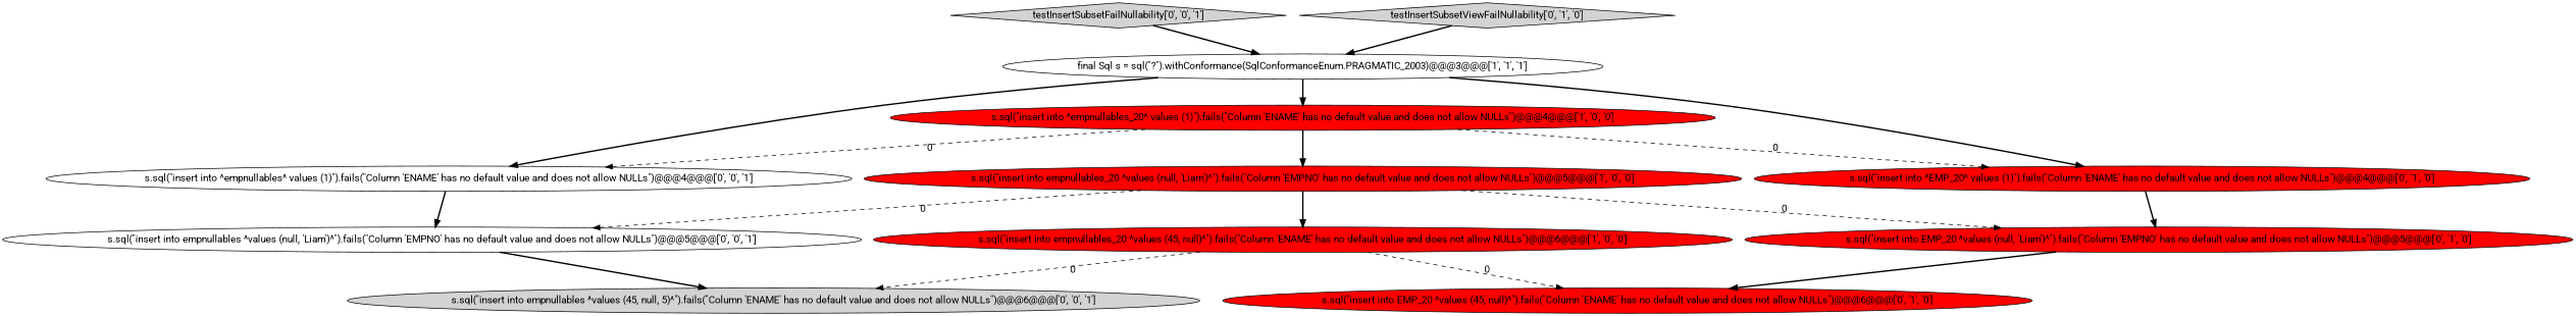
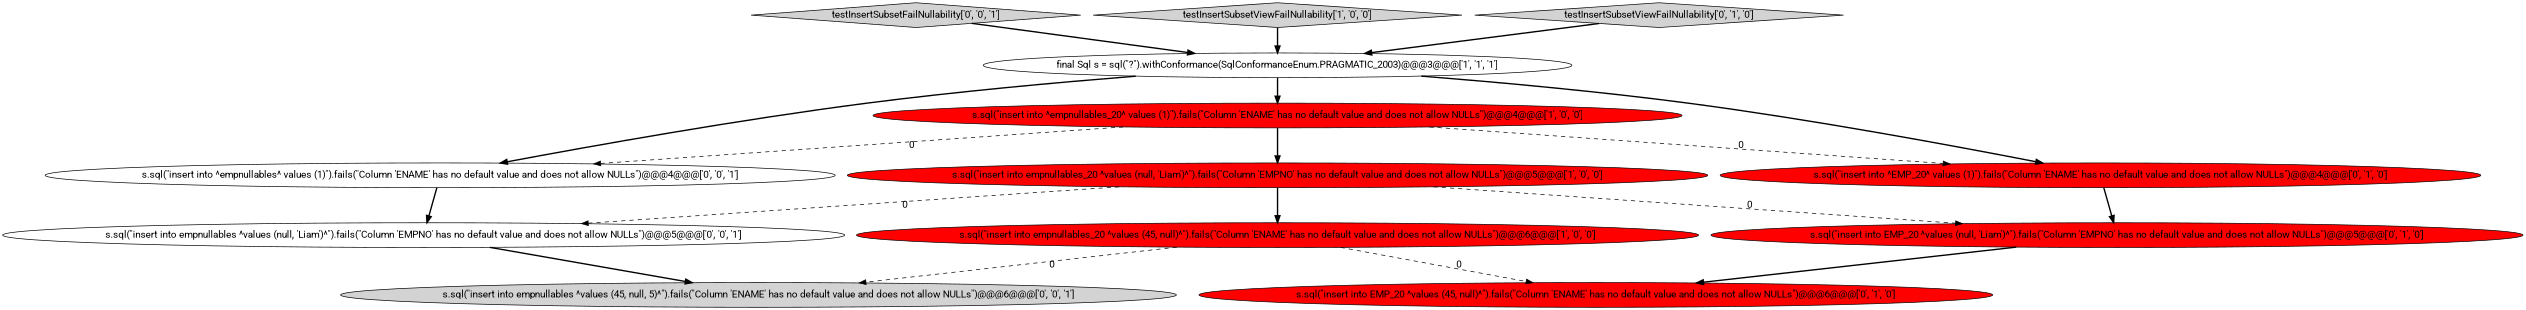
  digraph {
    fontname=Roboto
    node [fillcolor=red shape=ellipse style=filled fontname=Roboto]
    edge [style=bold fontname=Roboto]
    n1 [fillcolor=white label="s.sql(\"insert into ^empnullables^ values (1)\").fails(\"Column 'ENAME' has no default value and does not allow NULLs\")@@@4@@@['0', '0', '1']"]
    n2 [fillcolor=white label="s.sql(\"insert into empnullables ^values (null, 'Liam')^\").fails(\"Column 'EMPNO' has no default value and does not allow NULLs\")@@@5@@@['0', '0', '1']"]
    n3 [label="s.sql(\"insert into EMP_20 ^values (null, 'Liam')^\").fails(\"Column 'EMPNO' has no default value and does not allow NULLs\")@@@5@@@['0', '1', '0']"]
    n4 [label="s.sql(\"insert into EMP_20 ^values (45, null)^\").fails(\"Column 'ENAME' has no default value and does not allow NULLs\")@@@6@@@['0', '1', '0']"]
    n5 [fillcolor=lightgray label="testInsertSubsetFailNullability['0', '0', '1']" shape=diamond]
    n6 [fillcolor=white label="final Sql s = sql(\"?\").withConformance(SqlConformanceEnum.PRAGMATIC_2003)@@@3@@@['1', '1', '1']"]
    n7 [label="s.sql(\"insert into empnullables_20 ^values (45, null)^\").fails(\"Column 'ENAME' has no default value and does not allow NULLs\")@@@6@@@['1', '0', '0']"]
    n8 [fillcolor=lightgray label="s.sql(\"insert into empnullables ^values (45, null, 5)^\").fails(\"Column 'ENAME' has no default value and does not allow NULLs\")@@@6@@@['0', '0', '1']"]
+   n9 [fillcolor=lightgray label="testInsertSubsetViewFailNullability['1', '0', '0']" shape=diamond]
    n10 [label="s.sql(\"insert into empnullables_20 ^values (null, 'Liam')^\").fails(\"Column 'EMPNO' has no default value and does not allow NULLs\")@@@5@@@['1', '0', '0']"]
    n11 [label="s.sql(\"insert into ^empnullables_20^ values (1)\").fails(\"Column 'ENAME' has no default value and does not allow NULLs\")@@@4@@@['1', '0', '0']"]
    n12 [label="s.sql(\"insert into ^EMP_20^ values (1)\").fails(\"Column 'ENAME' has no default value and does not allow NULLs\")@@@4@@@['0', '1', '0']"]
    n13 [fillcolor=lightgray label="testInsertSubsetViewFailNullability['0', '1', '0']" shape=diamond]
    n1 -> n2
    n2 -> n8
    n3 -> n4
    n5 -> n6
    n6 -> n1
    n6 -> n11
    n6 -> n12
    n7 -> n4 [label=0 style=dashed]
    n7 -> n8 [label=0 style=dashed]
+   n9 -> n6
    n10 -> n2 [label=0 style=dashed]
    n10 -> n3 [label=0 style=dashed]
    n10 -> n7
    n11 -> n1 [label=0 style=dashed]
    n11 -> n10
    n11 -> n12 [label=0 style=dashed]
    n12 -> n3
    n13 -> n6
  }
